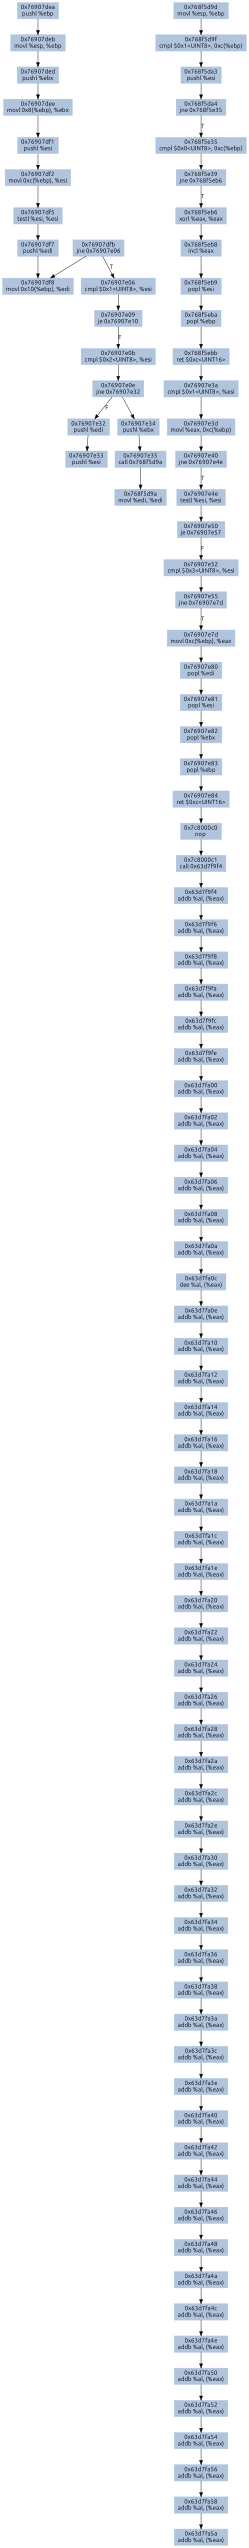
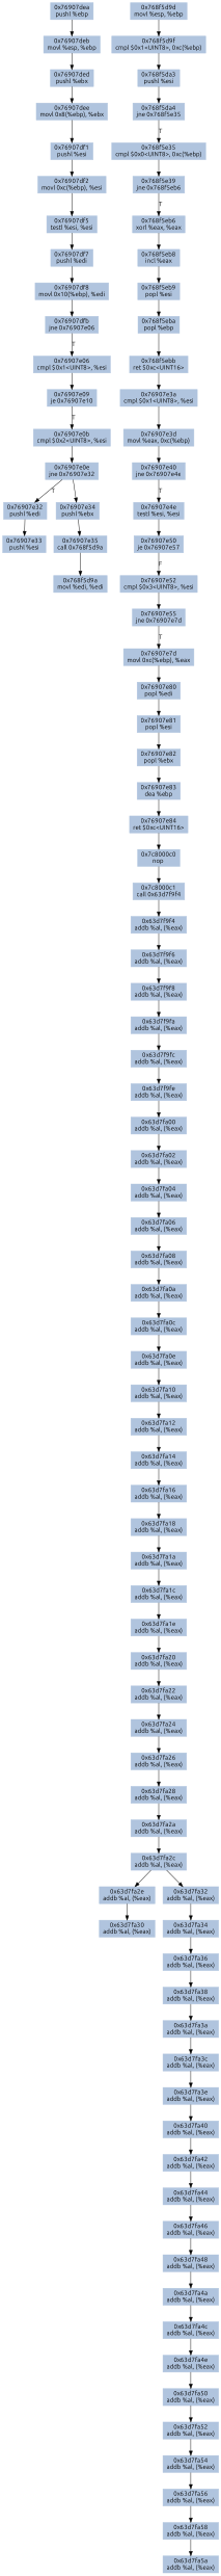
  digraph {
    fontname=Ubuntu
    node [color=lightsteelblue fillcolor=lightsteelblue fontname=Ubuntu shape=rectangle style=filled]
    edge [color="#000000" fontname=Ubuntu]
    n1 [label="0x76907dea\npushl %ebp"]
    n2 [label="0x76907deb\nmovl %esp, %ebp"]
    n3 [label="0x76907ded\npushl %ebx"]
    n4 [label="0x76907dee\nmovl 0x8(%ebp), %ebx"]
    n5 [label="0x76907df1\npushl %esi"]
    n6 [label="0x76907df2\nmovl 0xc(%ebp), %esi"]
    n7 [label="0x76907df5\ntestl %esi, %esi"]
    n8 [label="0x76907df7\npushl %edi"]
    n9 [label="0x76907df8\nmovl 0x10(%ebp), %edi"]
    n10 [label="0x76907dfb\njne 0x76907e06"]
    n11 [label="0x76907e06\ncmpl $0x1<UINT8>, %esi"]
    n12 [label="0x76907e09\nje 0x76907e10"]
    n13 [label="0x76907e0b\ncmpl $0x2<UINT8>, %esi"]
    n14 [label="0x76907e0e\njne 0x76907e32"]
    n15 [label="0x76907e32\npushl %edi"]
    n16 [label="0x76907e34\npushl %ebx"]
    n17 [label="0x76907e33\npushl %esi"]
    n18 [label="0x76907e35\ncall 0x768f5d9a"]
    n19 [label="0x768f5d9a\nmovl %edi, %edi"]
    n20 [label="0x768f5d9d\nmovl %esp, %ebp"]
    n21 [label="0x768f5d9f\ncmpl $0x1<UINT8>, 0xc(%ebp)"]
    n22 [label="0x768f5da3\npushl %esi"]
    n23 [label="0x768f5da4\njne 0x768f5e35"]
    n24 [label="0x768f5e35\ncmpl $0x0<UINT8>, 0xc(%ebp)"]
    n25 [label="0x768f5e39\njne 0x768f5eb6"]
    n26 [label="0x768f5eb6\nxorl %eax, %eax"]
    n27 [label="0x768f5eb8\nincl %eax"]
    n28 [label="0x768f5eb9\npopl %esi"]
    n29 [label="0x768f5eba\npopl %ebp"]
    n30 [label="0x768f5ebb\nret $0xc<UINT16>"]
    n31 [label="0x76907e3a\ncmpl $0x1<UINT8>, %esi"]
    n32 [label="0x76907e3d\nmovl %eax, 0xc(%ebp)"]
    n33 [label="0x76907e40\njne 0x76907e4e"]
    n34 [label="0x76907e4e\ntestl %esi, %esi"]
    n35 [label="0x76907e50\nje 0x76907e57"]
    n36 [label="0x76907e52\ncmpl $0x3<UINT8>, %esi"]
    n37 [label="0x76907e55\njne 0x76907e7d"]
    n38 [label="0x76907e7d\nmovl 0xc(%ebp), %eax"]
    n39 [label="0x76907e80\npopl %edi"]
    n40 [label="0x76907e81\npopl %esi"]
    n41 [label="0x76907e82\npopl %ebx"]
-   n42 [label="0x76907e83\npopl %ebp"]
+   n42 [label="0x76907e83\ndea %ebp"]
    n43 [label="0x76907e84\nret $0xc<UINT16>"]
    n44 [label="0x7c8000c0\nnop "]
    n45 [label="0x7c8000c1\ncall 0x63d7f9f4"]
    n46 [label="0x63d7f9f4\naddb %al, (%eax)"]
    n47 [label="0x63d7f9f6\naddb %al, (%eax)"]
    n48 [label="0x63d7f9f8\naddb %al, (%eax)"]
    n49 [label="0x63d7f9fa\naddb %al, (%eax)"]
    n50 [label="0x63d7f9fc\naddb %al, (%eax)"]
    n51 [label="0x63d7f9fe\naddb %al, (%eax)"]
    n52 [label="0x63d7fa00\naddb %al, (%eax)"]
    n53 [label="0x63d7fa02\naddb %al, (%eax)"]
    n54 [label="0x63d7fa04\naddb %al, (%eax)"]
    n55 [label="0x63d7fa06\naddb %al, (%eax)"]
    n56 [label="0x63d7fa08\naddb %al, (%eax)"]
    n57 [label="0x63d7fa0a\naddb %al, (%eax)"]
-   n58 [label="0x63d7fa0c\ndee %al, (%eax)"]
+   n58 [label="0x63d7fa0c\naddb %al, (%eax)"]
    n59 [label="0x63d7fa0e\naddb %al, (%eax)"]
    n60 [label="0x63d7fa10\naddb %al, (%eax)"]
    n61 [label="0x63d7fa12\naddb %al, (%eax)"]
    n62 [label="0x63d7fa14\naddb %al, (%eax)"]
    n63 [label="0x63d7fa16\naddb %al, (%eax)"]
    n64 [label="0x63d7fa18\naddb %al, (%eax)"]
    n65 [label="0x63d7fa1a\naddb %al, (%eax)"]
    n66 [label="0x63d7fa1c\naddb %al, (%eax)"]
    n67 [label="0x63d7fa1e\naddb %al, (%eax)"]
    n68 [label="0x63d7fa20\naddb %al, (%eax)"]
    n69 [label="0x63d7fa22\naddb %al, (%eax)"]
    n70 [label="0x63d7fa24\naddb %al, (%eax)"]
    n71 [label="0x63d7fa26\naddb %al, (%eax)"]
    n72 [label="0x63d7fa28\naddb %al, (%eax)"]
    n73 [label="0x63d7fa2a\naddb %al, (%eax)"]
    n74 [label="0x63d7fa2c\naddb %al, (%eax)"]
    n75 [label="0x63d7fa2e\naddb %al, (%eax)"]
    n76 [label="0x63d7fa30\naddb %al, (%eax)"]
    n77 [label="0x63d7fa32\naddb %al, (%eax)"]
    n78 [label="0x63d7fa34\naddb %al, (%eax)"]
    n79 [label="0x63d7fa36\naddb %al, (%eax)"]
    n80 [label="0x63d7fa38\naddb %al, (%eax)"]
    n81 [label="0x63d7fa3a\naddb %al, (%eax)"]
    n82 [label="0x63d7fa3c\naddb %al, (%eax)"]
    n83 [label="0x63d7fa3e\naddb %al, (%eax)"]
    n84 [label="0x63d7fa40\naddb %al, (%eax)"]
    n85 [label="0x63d7fa42\naddb %al, (%eax)"]
    n86 [label="0x63d7fa44\naddb %al, (%eax)"]
    n87 [label="0x63d7fa46\naddb %al, (%eax)"]
    n88 [label="0x63d7fa48\naddb %al, (%eax)"]
    n89 [label="0x63d7fa4a\naddb %al, (%eax)"]
    n90 [label="0x63d7fa4c\naddb %al, (%eax)"]
    n91 [label="0x63d7fa4e\naddb %al, (%eax)"]
    n92 [label="0x63d7fa50\naddb %al, (%eax)"]
    n93 [label="0x63d7fa52\naddb %al, (%eax)"]
    n94 [label="0x63d7fa54\naddb %al, (%eax)"]
    n95 [label="0x63d7fa56\naddb %al, (%eax)"]
    n96 [label="0x63d7fa58\naddb %al, (%eax)"]
    n97 [label="0x63d7fa5a\naddb %al, (%eax)"]
    n1 -> n2
    n2 -> n3
    n3 -> n4
    n4 -> n5
    n5 -> n6
    n6 -> n7
    n7 -> n8
    n8 -> n9
-   n10 -> n9
+   n9 -> n10
    n10 -> n11 [label=T]
    n11 -> n12
-   n12 -> n13 [label=F]
+   n12 -> n13 [label=T]
    n13 -> n14
-   n14 -> n15 [label=F]
+   n14 -> n15 [label=T]
    n14 -> n16
    n15 -> n17
    n16 -> n18
    n18 -> n19
    n20 -> n21
    n21 -> n22
    n22 -> n23
    n23 -> n24 [label=T]
    n24 -> n25
    n25 -> n26 [label=T]
    n26 -> n27
    n27 -> n28
    n28 -> n29
    n29 -> n30
    n30 -> n31
    n31 -> n32
    n32 -> n33
    n33 -> n34 [label=T]
    n34 -> n35
    n35 -> n36 [label=F]
    n36 -> n37
    n37 -> n38 [label=T]
    n38 -> n39
    n39 -> n40
    n40 -> n41
    n41 -> n42
    n42 -> n43
    n43 -> n44
    n44 -> n45
    n45 -> n46
    n46 -> n47
    n47 -> n48
    n48 -> n49
    n49 -> n50
    n50 -> n51
    n51 -> n52
    n52 -> n53
    n53 -> n54
    n54 -> n55
    n55 -> n56
    n56 -> n57
    n57 -> n58
    n58 -> n59
    n59 -> n60
    n60 -> n61
    n61 -> n62
    n62 -> n63
    n63 -> n64
    n64 -> n65
    n65 -> n66
    n66 -> n67
    n67 -> n68
    n68 -> n69
    n69 -> n70
    n70 -> n71
    n71 -> n72
    n72 -> n73
    n73 -> n74
    n74 -> n75
    n75 -> n76
-   n76 -> n77
+   n74 -> n77
    n77 -> n78
    n78 -> n79
    n79 -> n80
    n80 -> n81
    n81 -> n82
    n82 -> n83
    n83 -> n84
    n84 -> n85
    n85 -> n86
    n86 -> n87
    n87 -> n88
    n88 -> n89
    n89 -> n90
    n90 -> n91
    n91 -> n92
    n92 -> n93
    n93 -> n94
    n94 -> n95
    n95 -> n96
    n96 -> n97
  }
